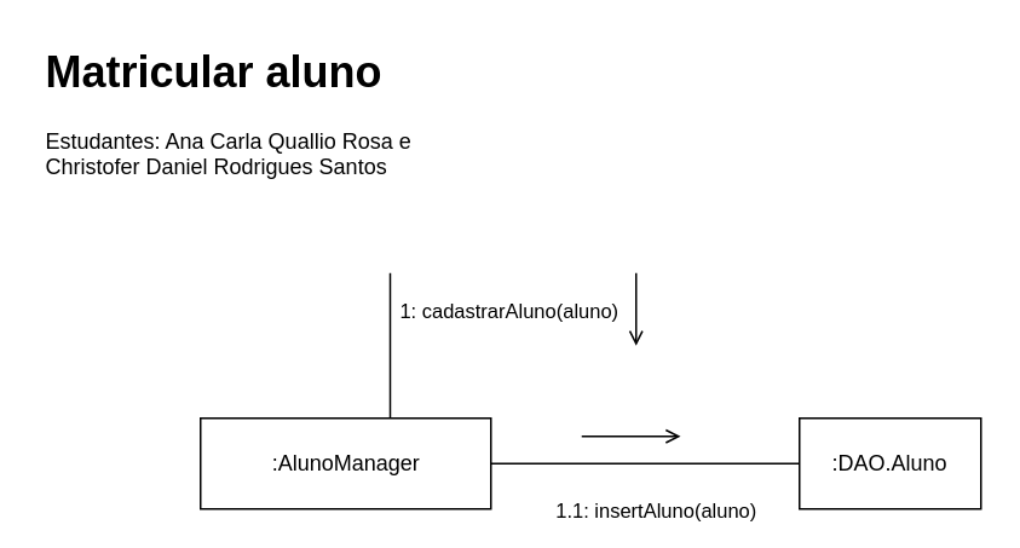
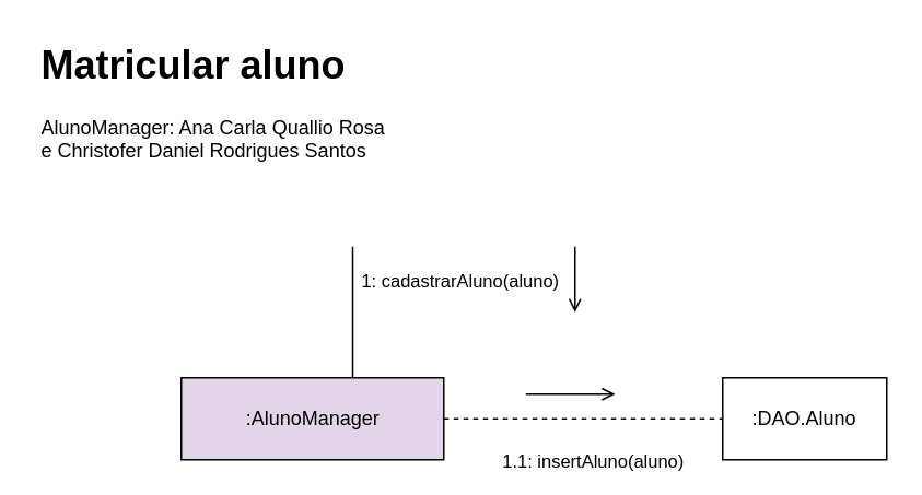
  <mxCell id="0" />
  <mxCell id="1" parent="0" />
- <mxCell id="2" value="&lt;h1&gt;Matricular aluno&lt;/h1&gt;&lt;p&gt;Estudantes: Ana Carla Quallio Rosa e Christofer Daniel Rodrigues Santos&lt;/p&gt;" style="text;html=1;strokeColor=none;fillColor=none;spacing=5;spacingTop=-20;whiteSpace=wrap;overflow=hidden;rounded=0;" vertex="1" parent="1"><mxGeometry x="20" y="20" width="220" height="120" as="geometry" /></mxCell>
- <mxCell id="3" style="edgeStyle=orthogonalEdgeStyle;rounded=0;orthogonalLoop=1;jettySize=auto;html=1;exitX=1;exitY=0.5;exitDx=0;exitDy=0;endArrow=none;endFill=0;" edge="1" parent="1" source="5" target="7"><mxGeometry relative="1" as="geometry" /></mxCell>
+ <mxCell id="2" value="&lt;h1&gt;Matricular aluno&lt;/h1&gt;&lt;p&gt;AlunoManager: Ana Carla Quallio Rosa e Christofer Daniel Rodrigues Santos&lt;/p&gt;" style="text;html=1;strokeColor=none;fillColor=none;spacing=5;spacingTop=-20;whiteSpace=wrap;overflow=hidden;rounded=0;" vertex="1" parent="1"><mxGeometry x="20" y="20" width="220" height="120" as="geometry" /></mxCell>
+ <mxCell id="3" style="edgeStyle=orthogonalEdgeStyle;rounded=0;orthogonalLoop=1;jettySize=auto;html=1;exitX=1;exitY=0.5;exitDx=0;exitDy=0;endArrow=none;endFill=0;dashed=1;" edge="1" parent="1" source="5" target="7"><mxGeometry relative="1" as="geometry" /></mxCell>
  <mxCell id="4" value="1.1: insertAluno(aluno)" style="edgeLabel;html=1;align=center;verticalAlign=middle;resizable=0;points=[];" connectable="0" vertex="1" parent="3"><mxGeometry x="0.271" y="-2" relative="1" as="geometry"><mxPoint x="-18" y="23" as="offset" /></mxGeometry></mxCell>
- <mxCell id="5" value=":AlunoManager" style="html=1;" vertex="1" parent="1"><mxGeometry x="110" y="230" width="160" height="50" as="geometry" /></mxCell>
+ <mxCell id="5" value=":AlunoManager" style="html=1;fillColor=#e1d5e7;" vertex="1" parent="1"><mxGeometry x="110" y="230" width="160" height="50" as="geometry" /></mxCell>
  <mxCell id="6" value="1: cadastrarAluno(aluno)" style="html=1;verticalAlign=bottom;endArrow=none;rounded=0;endFill=0;" edge="1" parent="1"><mxGeometry x="-0.25" y="65" width="80" relative="1" as="geometry"><mxPoint x="214.5" y="150" as="sourcePoint" /><mxPoint x="214.5" y="230" as="targetPoint" /><mxPoint as="offset" /></mxGeometry></mxCell>
  <mxCell id="7" value=":DAO.Aluno" style="rounded=0;whiteSpace=wrap;html=1;" vertex="1" parent="1"><mxGeometry x="440" y="230" width="100" height="50" as="geometry" /></mxCell>
  <mxCell id="8" value="" style="endArrow=open;html=1;rounded=0;endFill=0;" edge="1" parent="1"><mxGeometry width="50" height="50" relative="1" as="geometry"><mxPoint x="350" y="150" as="sourcePoint" /><mxPoint x="350" y="190" as="targetPoint" /></mxGeometry></mxCell>
  <mxCell id="9" value="" style="endArrow=open;html=1;rounded=0;endFill=0;" edge="1" parent="1"><mxGeometry width="50" height="50" relative="1" as="geometry"><mxPoint x="320" y="240" as="sourcePoint" /><mxPoint x="374.5" y="240" as="targetPoint" /></mxGeometry></mxCell>
